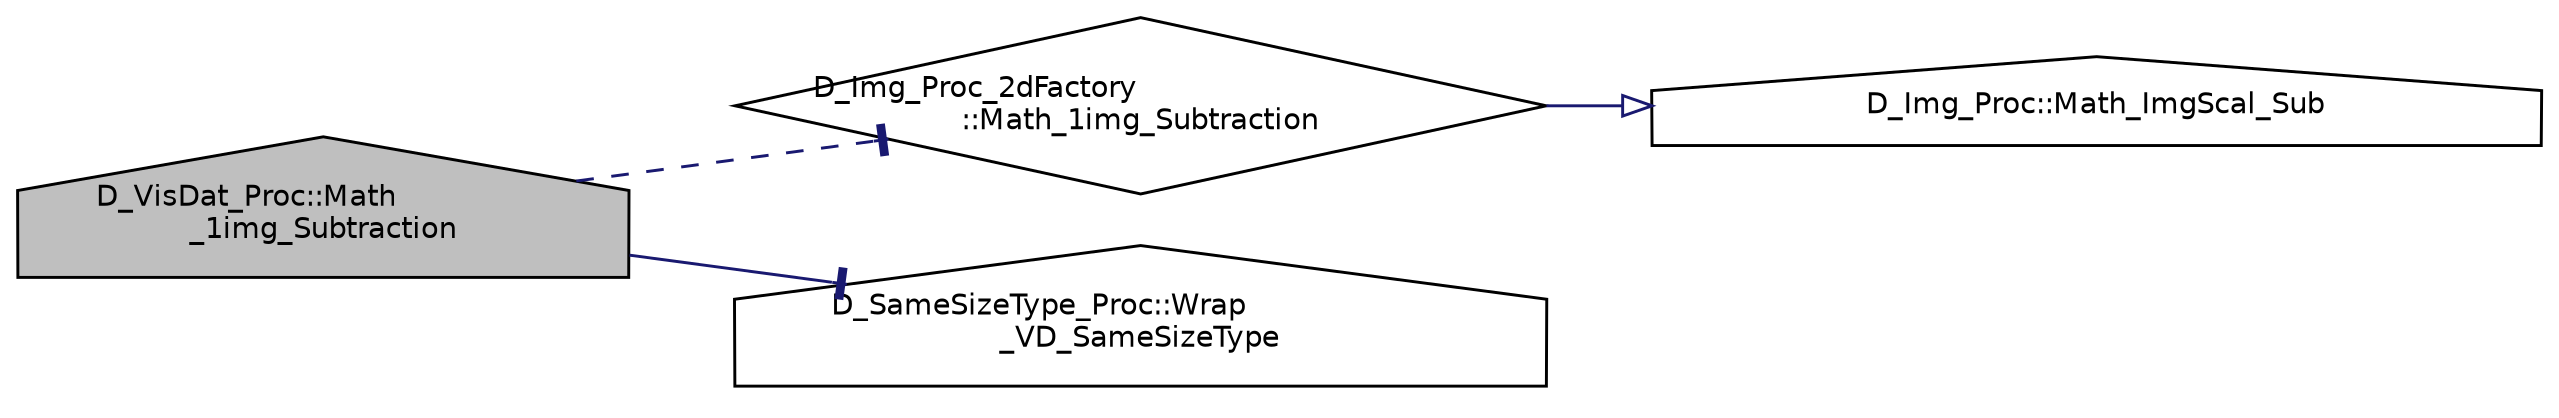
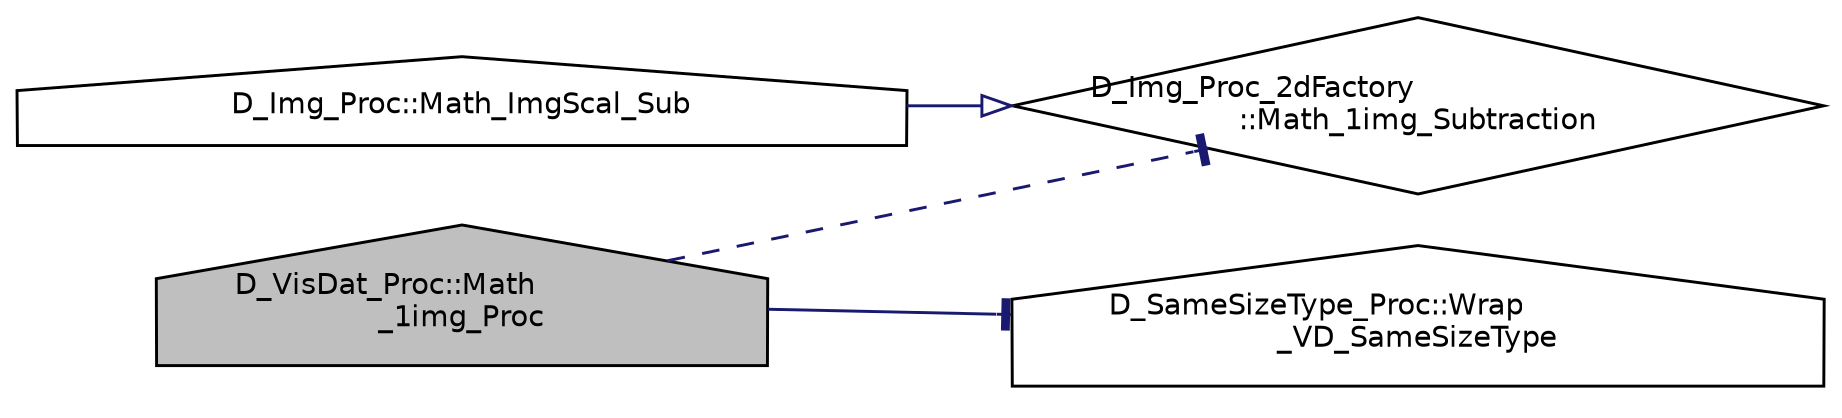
  digraph {
    rankdir=LR
    node [color=black fillcolor=white fontname=Helvetica fontsize=10 shape=house style=filled]
    edge [arrowhead=tee color=midnightblue fontname=Helvetica fontsize=10 labelfontname=Helvetica labelfontsize=10 style=solid]
-   n1 [fillcolor=grey75 fontcolor=black height=0.2 label="D_VisDat_Proc::Math\l_1img_Subtraction" width=0.4]
+   n1 [fillcolor=grey75 fontcolor=black height=0.2 label="D_VisDat_Proc::Math\l_1img_Proc" width=0.4]
    n2 [height=0.2 label="D_Img_Proc_2dFactory\l::Math_1img_Subtraction" shape=diamond width=0.4]
    n3 [height=0.2 label="D_SameSizeType_Proc::Wrap\l_VD_SameSizeType" width=0.4]
    n4 [height=0.2 label="D_Img_Proc::Math_ImgScal_Sub" width=0.4]
    n1 -> n2 [style=dashed]
    n1 -> n3
-   n2 -> n4 [arrowhead=onormal]
+   n4 -> n2 [arrowhead=onormal]
  }
